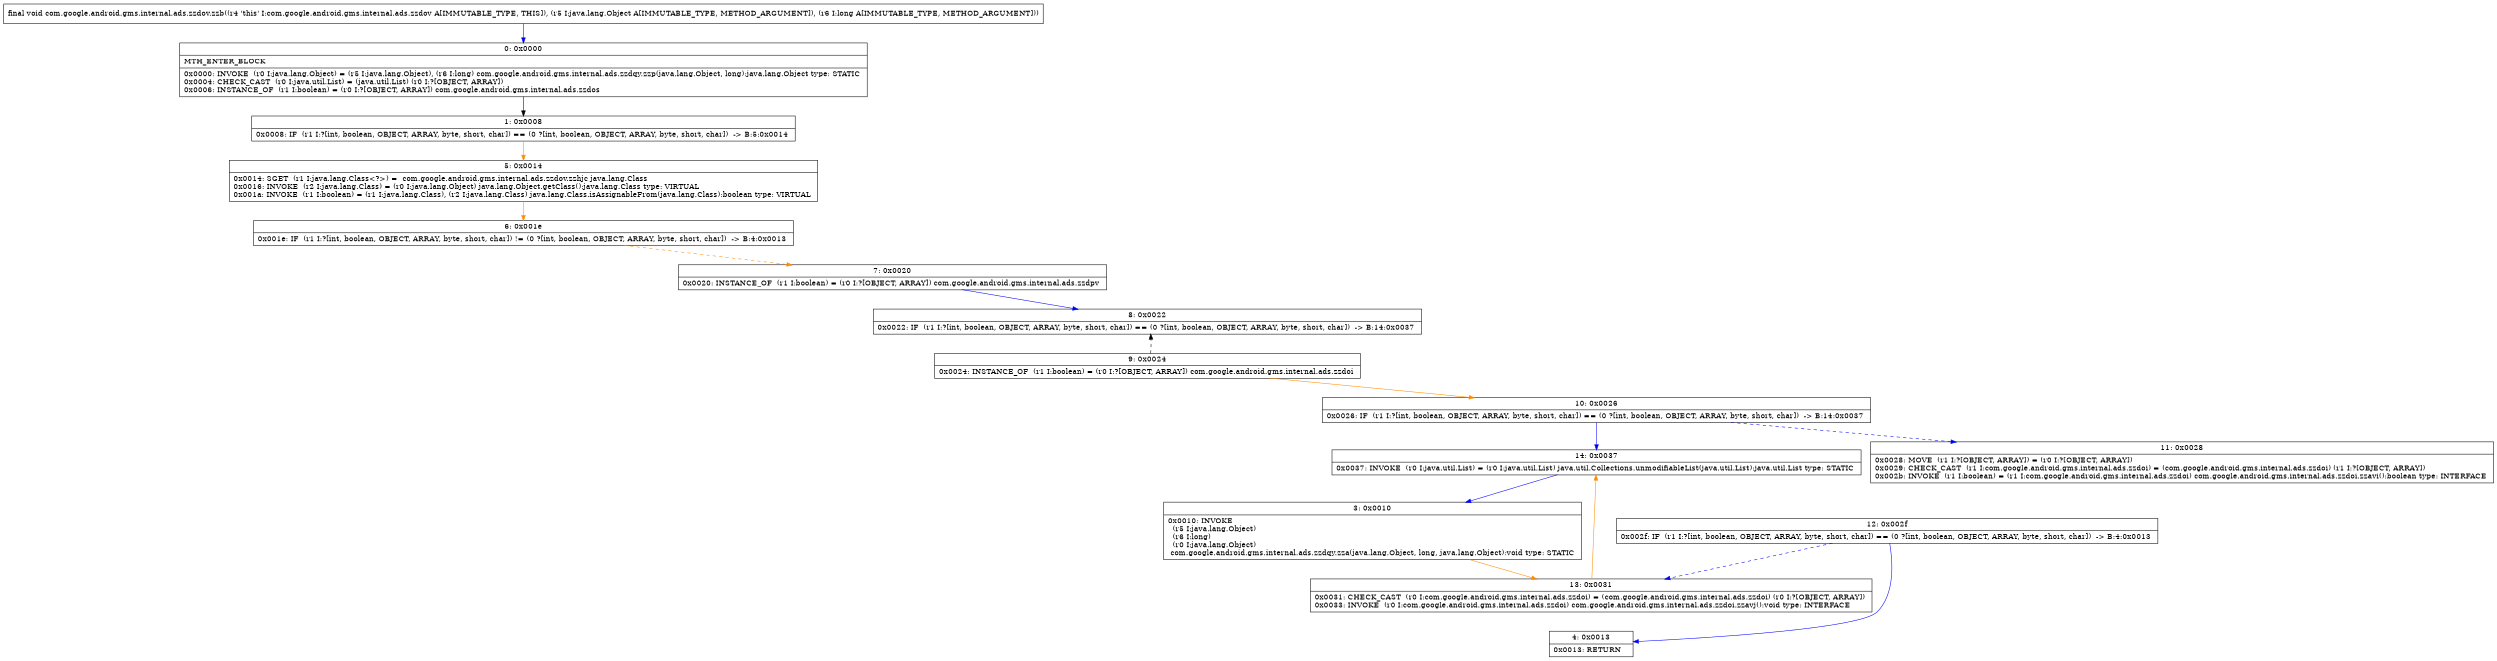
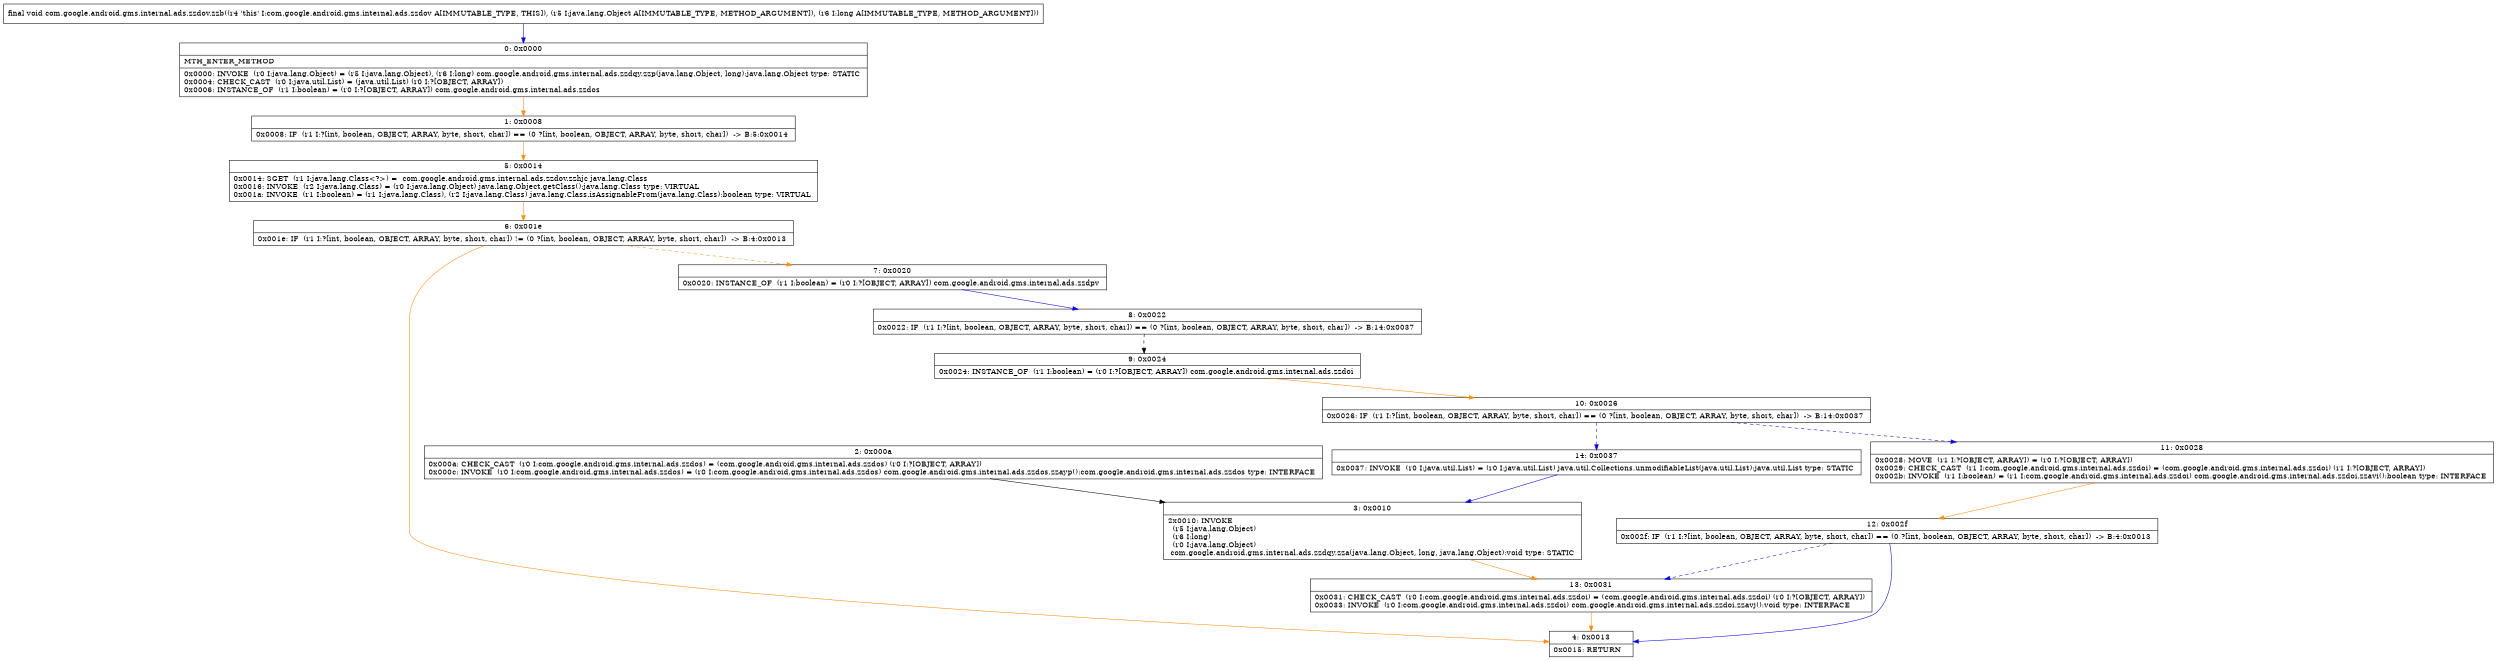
  digraph {
    node [shape=record]
    edge [color=darkorange]
-   n1 [label="{0\:\ 0x0000|MTH_ENTER_BLOCK\l|0x0000: INVOKE  (r0 I:java.lang.Object) = (r5 I:java.lang.Object), (r6 I:long) com.google.android.gms.internal.ads.zzdqy.zzp(java.lang.Object, long):java.lang.Object type: STATIC \l0x0004: CHECK_CAST  (r0 I:java.util.List) = (java.util.List) (r0 I:?[OBJECT, ARRAY]) \l0x0006: INSTANCE_OF  (r1 I:boolean) = (r0 I:?[OBJECT, ARRAY]) com.google.android.gms.internal.ads.zzdos \l}"]
+   n1 [label="{0\:\ 0x0000|MTH_ENTER_METHOD\l|0x0000: INVOKE  (r0 I:java.lang.Object) = (r5 I:java.lang.Object), (r6 I:long) com.google.android.gms.internal.ads.zzdqy.zzp(java.lang.Object, long):java.lang.Object type: STATIC \l0x0004: CHECK_CAST  (r0 I:java.util.List) = (java.util.List) (r0 I:?[OBJECT, ARRAY]) \l0x0006: INSTANCE_OF  (r1 I:boolean) = (r0 I:?[OBJECT, ARRAY]) com.google.android.gms.internal.ads.zzdos \l}"]
    n2 [label="{1\:\ 0x0008|0x0008: IF  (r1 I:?[int, boolean, OBJECT, ARRAY, byte, short, char]) == (0 ?[int, boolean, OBJECT, ARRAY, byte, short, char])  \-\> B:5:0x0014 \l}"]
    n3 [label="{5\:\ 0x0014|0x0014: SGET  (r1 I:java.lang.Class\<?\>) =  com.google.android.gms.internal.ads.zzdov.zzhjc java.lang.Class \l0x0016: INVOKE  (r2 I:java.lang.Class) = (r0 I:java.lang.Object) java.lang.Object.getClass():java.lang.Class type: VIRTUAL \l0x001a: INVOKE  (r1 I:boolean) = (r1 I:java.lang.Class), (r2 I:java.lang.Class) java.lang.Class.isAssignableFrom(java.lang.Class):boolean type: VIRTUAL \l}"]
-   n5 [label="{3\:\ 0x0010|0x0010: INVOKE  \l  (r5 I:java.lang.Object)\l  (r6 I:long)\l  (r0 I:java.lang.Object)\l com.google.android.gms.internal.ads.zzdqy.zza(java.lang.Object, long, java.lang.Object):void type: STATIC \l}"]
+   n4 [label="{2\:\ 0x000a|0x000a: CHECK_CAST  (r0 I:com.google.android.gms.internal.ads.zzdos) = (com.google.android.gms.internal.ads.zzdos) (r0 I:?[OBJECT, ARRAY]) \l0x000c: INVOKE  (r0 I:com.google.android.gms.internal.ads.zzdos) = (r0 I:com.google.android.gms.internal.ads.zzdos) com.google.android.gms.internal.ads.zzdos.zzayp():com.google.android.gms.internal.ads.zzdos type: INTERFACE \l}"]
+   n5 [label="{3\:\ 0x0010|2x0010: INVOKE  \l  (r5 I:java.lang.Object)\l  (r6 I:long)\l  (r0 I:java.lang.Object)\l com.google.android.gms.internal.ads.zzdqy.zza(java.lang.Object, long, java.lang.Object):void type: STATIC \l}"]
    n6 [label="{6\:\ 0x001e|0x001e: IF  (r1 I:?[int, boolean, OBJECT, ARRAY, byte, short, char]) != (0 ?[int, boolean, OBJECT, ARRAY, byte, short, char])  \-\> B:4:0x0013 \l}"]
    n7 [label="{13\:\ 0x0031|0x0031: CHECK_CAST  (r0 I:com.google.android.gms.internal.ads.zzdoi) = (com.google.android.gms.internal.ads.zzdoi) (r0 I:?[OBJECT, ARRAY]) \l0x0033: INVOKE  (r0 I:com.google.android.gms.internal.ads.zzdoi) com.google.android.gms.internal.ads.zzdoi.zzavj():void type: INTERFACE \l}"]
-   n8 [label="{4\:\ 0x0013|0x0013: RETURN   \l}"]
+   n8 [label="{4\:\ 0x0013|0x0015: RETURN   \l}"]
    n9 [label="{7\:\ 0x0020|0x0020: INSTANCE_OF  (r1 I:boolean) = (r0 I:?[OBJECT, ARRAY]) com.google.android.gms.internal.ads.zzdpv \l}"]
    n10 [label="{8\:\ 0x0022|0x0022: IF  (r1 I:?[int, boolean, OBJECT, ARRAY, byte, short, char]) == (0 ?[int, boolean, OBJECT, ARRAY, byte, short, char])  \-\> B:14:0x0037 \l}"]
    n11 [label="{9\:\ 0x0024|0x0024: INSTANCE_OF  (r1 I:boolean) = (r0 I:?[OBJECT, ARRAY]) com.google.android.gms.internal.ads.zzdoi \l}"]
    n12 [label="{10\:\ 0x0026|0x0026: IF  (r1 I:?[int, boolean, OBJECT, ARRAY, byte, short, char]) == (0 ?[int, boolean, OBJECT, ARRAY, byte, short, char])  \-\> B:14:0x0037 \l}"]
    n13 [label="{14\:\ 0x0037|0x0037: INVOKE  (r0 I:java.util.List) = (r0 I:java.util.List) java.util.Collections.unmodifiableList(java.util.List):java.util.List type: STATIC \l}"]
    n14 [label="{11\:\ 0x0028|0x0028: MOVE  (r1 I:?[OBJECT, ARRAY]) = (r0 I:?[OBJECT, ARRAY]) \l0x0029: CHECK_CAST  (r1 I:com.google.android.gms.internal.ads.zzdoi) = (com.google.android.gms.internal.ads.zzdoi) (r1 I:?[OBJECT, ARRAY]) \l0x002b: INVOKE  (r1 I:boolean) = (r1 I:com.google.android.gms.internal.ads.zzdoi) com.google.android.gms.internal.ads.zzdoi.zzavi():boolean type: INTERFACE \l}"]
    n15 [label="{12\:\ 0x002f|0x002f: IF  (r1 I:?[int, boolean, OBJECT, ARRAY, byte, short, char]) == (0 ?[int, boolean, OBJECT, ARRAY, byte, short, char])  \-\> B:4:0x0013 \l}"]
    n16 [label="{final void com.google.android.gms.internal.ads.zzdov.zzb((r4 'this' I:com.google.android.gms.internal.ads.zzdov A[IMMUTABLE_TYPE, THIS]), (r5 I:java.lang.Object A[IMMUTABLE_TYPE, METHOD_ARGUMENT]), (r6 I:long A[IMMUTABLE_TYPE, METHOD_ARGUMENT])) }"]
-   n1 -> n2 [color=black]
+   n1 -> n2
    n2 -> n3
    n3 -> n6
+   n4 -> n5 [color=black]
    n5 -> n7
+   n6 -> n8
    n6 -> n9 [style=dashed]
-   n7 -> n13
+   n7 -> n8
    n9 -> n10 [color=blue]
-   n11 -> n10 [color=black style=dashed]
+   n10 -> n11 [color=black style=dashed]
    n11 -> n12
-   n12 -> n13 [color=blue]
+   n12 -> n13 [color=blue style=dashed]
    n12 -> n14 [color=blue style=dashed]
    n13 -> n5 [color=blue]
+   n14 -> n15
    n15 -> n7 [color=blue style=dashed]
    n15 -> n8 [color=blue]
    n16 -> n1 [color=blue]
  }
